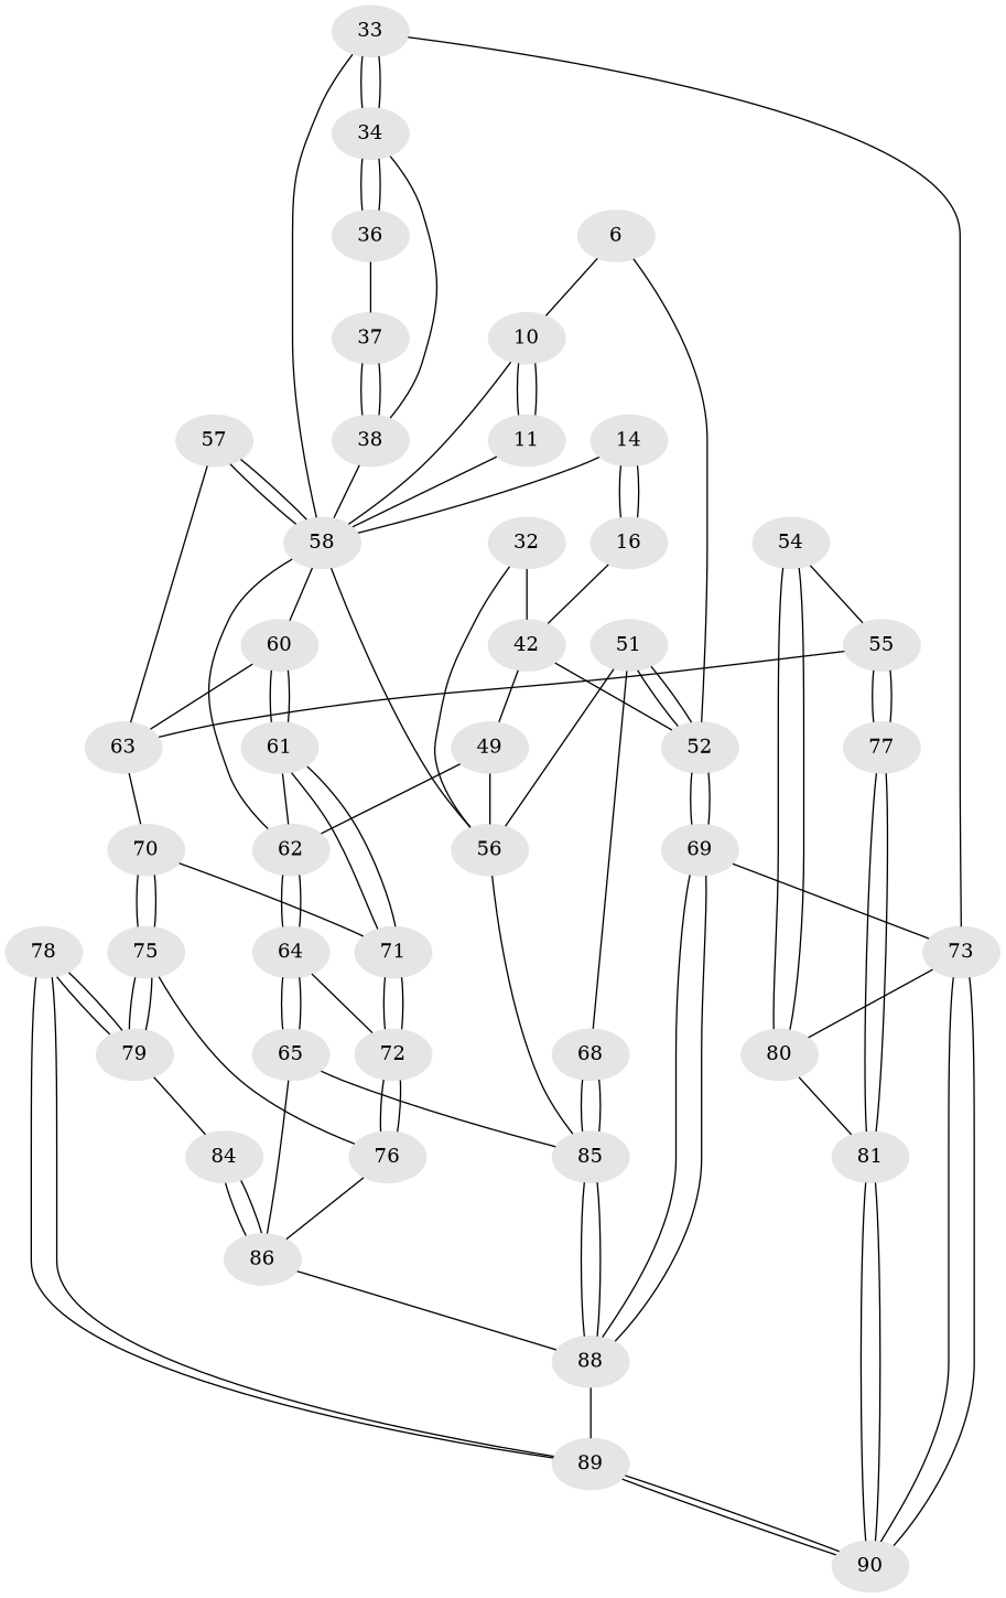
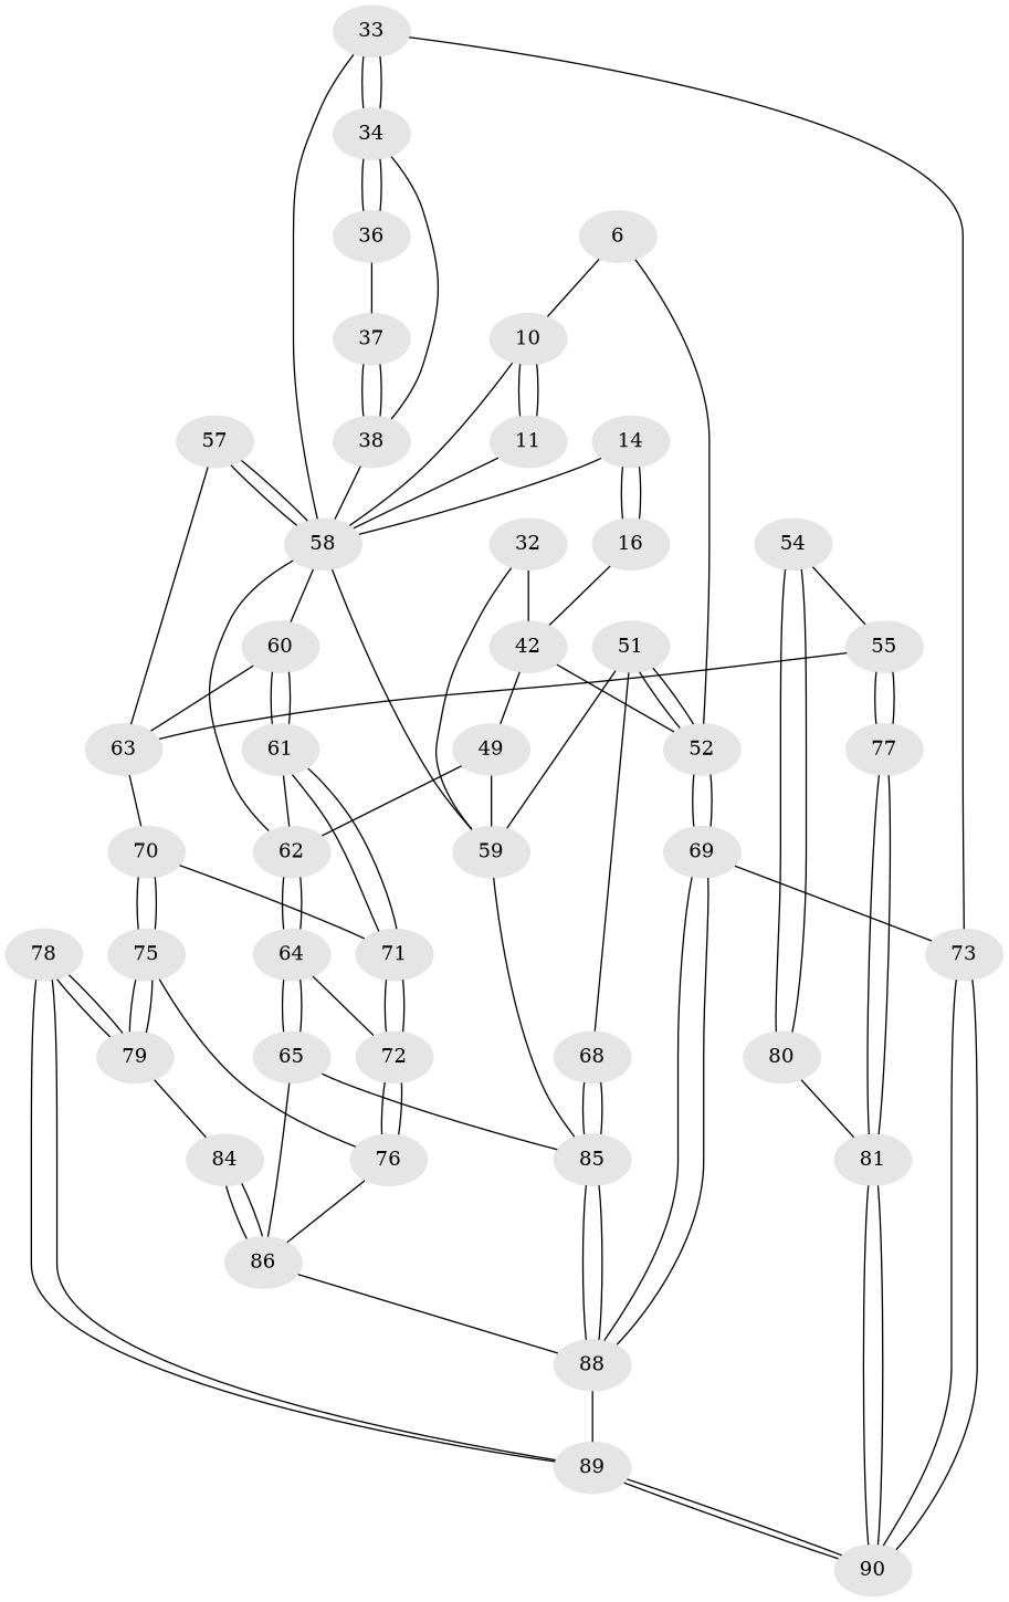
  graph {
    node [color=gray90 style=filled]
    6 [super="+5"]
    10 [super="+9"]
    52 [super="+43+20"]
    11
    58 [super="+41+39+21"]
    16 [super="+15"]
    42 [super="+35"]
    69 [super="+3"]
-   59 [super="+47+50+48" label=56]
+   59 [super="+47+50+48"]
    60
    62 [super="+46"]
    14
    49 [super="+45"]
    32
    85 [super="+66+67"]
    33 [super="+27"]
    34 [super="+23+24"]
    73 [super="+2"]
    36
    38 [super="+26+25"]
    80 [super="+74+53"]
    90
    81
    37
    51
    68
    88 [super="+87"]
    54
    55
    63 [super="+56"]
    77
    70
    57
    61
    64
    71
    72
    65
    75
    86 [super="+83+82"]
    76
    89
    79
    84
    78
    6 -- 10
    6 -- 52
    10 -- 11 [weight=2]
    10 -- 11
    10 -- 58
    52 -- 69 [weight=3]
    52 -- 69
    11 -- 58
    58 -- 59
    58 -- 60
    58 -- 62
    16 -- 42
    42 -- 52 [weight=3]
    42 -- 49
    69 -- 73 [weight=2]
    69 -- 88
    69 -- 88
    59 -- 85
    60 -- 63
    60 -- 61
    60 -- 61
    62 -- 64
    62 -- 64
    14 -- 58
    14 -- 16 [weight=2]
    14 -- 16
    49 -- 59 [weight=3]
    49 -- 62
    32 -- 42 [weight=2]
    32 -- 59
    85 -- 88
    85 -- 88
    33 -- 58
    33 -- 34 [weight=2]
    33 -- 34
    33 -- 73 [weight=2]
    34 -- 36 [weight=2]
    34 -- 36
    34 -- 38
-   73 -- 80
    73 -- 90
    73 -- 90
    36 -- 37
    38 -- 58 [weight=2]
    80 -- 81
    81 -- 90
    81 -- 90
    37 -- 38 [weight=2]
    37 -- 38
    51 -- 52
    51 -- 52
    51 -- 59
    51 -- 68
    68 -- 85 [weight=2]
    68 -- 85
    88 -- 89
    54 -- 80 [weight=2]
    54 -- 80
    54 -- 55
    55 -- 63
    55 -- 77
    55 -- 77
    63 -- 70
    77 -- 81
    77 -- 81
    70 -- 71
    70 -- 75
    70 -- 75
    57 -- 58 [weight=2]
    57 -- 58
    57 -- 63
    61 -- 62
    61 -- 71
    61 -- 71
    64 -- 72
    64 -- 65
    64 -- 65
    71 -- 72
    71 -- 72
    72 -- 76
    72 -- 76
    65 -- 85
    65 -- 86
    75 -- 76
    75 -- 79
    75 -- 79
    86 -- 88
    76 -- 86
    89 -- 90
    89 -- 90
    79 -- 84
    84 -- 86 [weight=2]
    84 -- 86
    78 -- 89
    78 -- 89
    78 -- 79
    78 -- 79
  }
